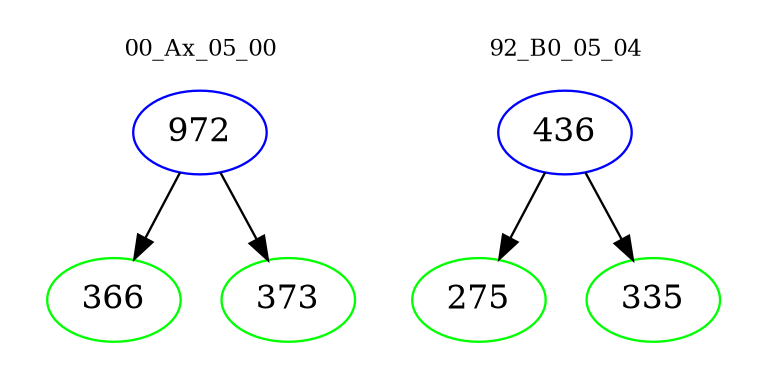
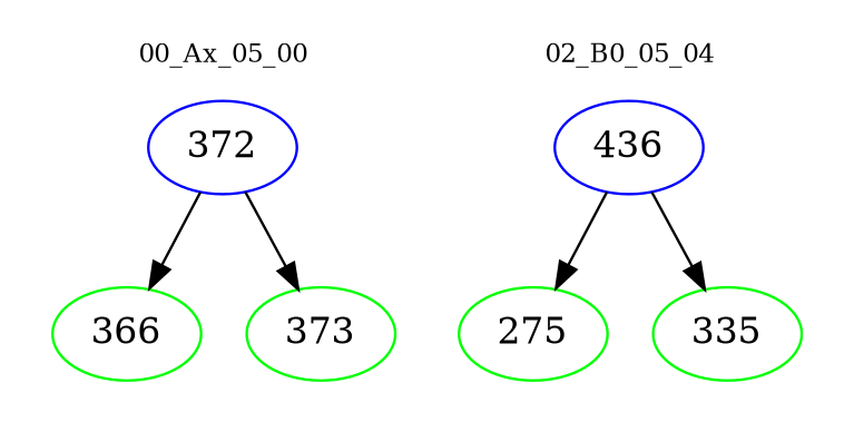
  digraph {
    node [color=green]
    edge [color=black]
-   n1 [color=blue label=972]
+   n1 [color=blue label=372]
    n2 [label=366]
    n3 [label=373]
    n4 [color=blue label=436]
    n5 [label=275]
    n6 [label=335]
    subgraph cluster_1 {
      color=white
      fontsize=10
      label="00_Ax_05_00"
      n1
      n2
      n3
    }
    subgraph cluster_2 {
      color=white
      fontsize=10
-     label="92_B0_05_04"
+     label="02_B0_05_04"
      n4
      n5
      n6
    }
    n1 -> n2
    n1 -> n3
    n4 -> n5
    n4 -> n6
  }
